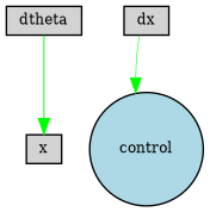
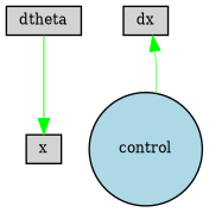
  digraph {
    node [fillcolor=lightgray fontsize=9 shape=box style=filled]
    edge [color=green style=solid]
    x [height=0.2 width=0.2]
    dx [height=0.2 width=0.2]
    control [fillcolor=lightblue height=0.2 shape=circle width=0.2]
    dtheta [height=0.2 width=0.2]
-   dx -> control [penwidth=0.3941176308364105]
+   control -> dx [penwidth=0.3941176308364105]
    dtheta -> x [penwidth=0.6746877119735559]
  }
